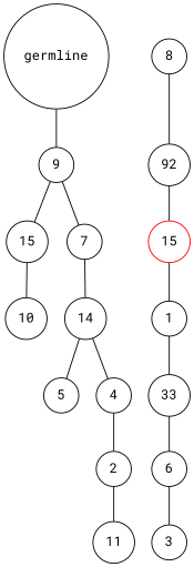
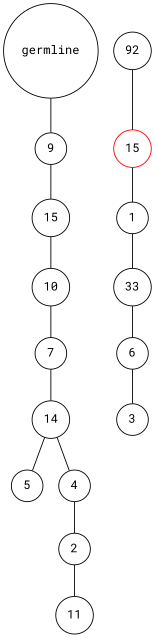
  graph {
    fontname="Roboto Mono"
    rankdir=UD
    splines=line
    node [fontname="Roboto Mono" shape=circle]
    edge [fontname="Roboto Mono"]
    n1 [label=germline]
    n2 [label=9]
    n3 [label=15]
    n4 [label=10]
    n5 [label=7]
    n6 [label=14]
    n7 [label=5]
    n8 [label=4]
-   n9 [label=8]
    n10 [label=92]
    n11 [color=red label=15]
    n12 [label=2]
    n13 [label=1]
    n14 [label=33]
    n15 [label=6]
    n16 [label=3]
    n17 [label=11]
    n1 -- n2
    n2 -- n3
    n3 -- n4
-   n2 -- n5
+   n4 -- n5
    n5 -- n6
    n6 -- n7
    n6 -- n8
    n8 -- n12
-   n9 -- n10
    n10 -- n11
    n11 -- n13
    n12 -- n17
    n13 -- n14
    n14 -- n15
    n15 -- n16
  }
